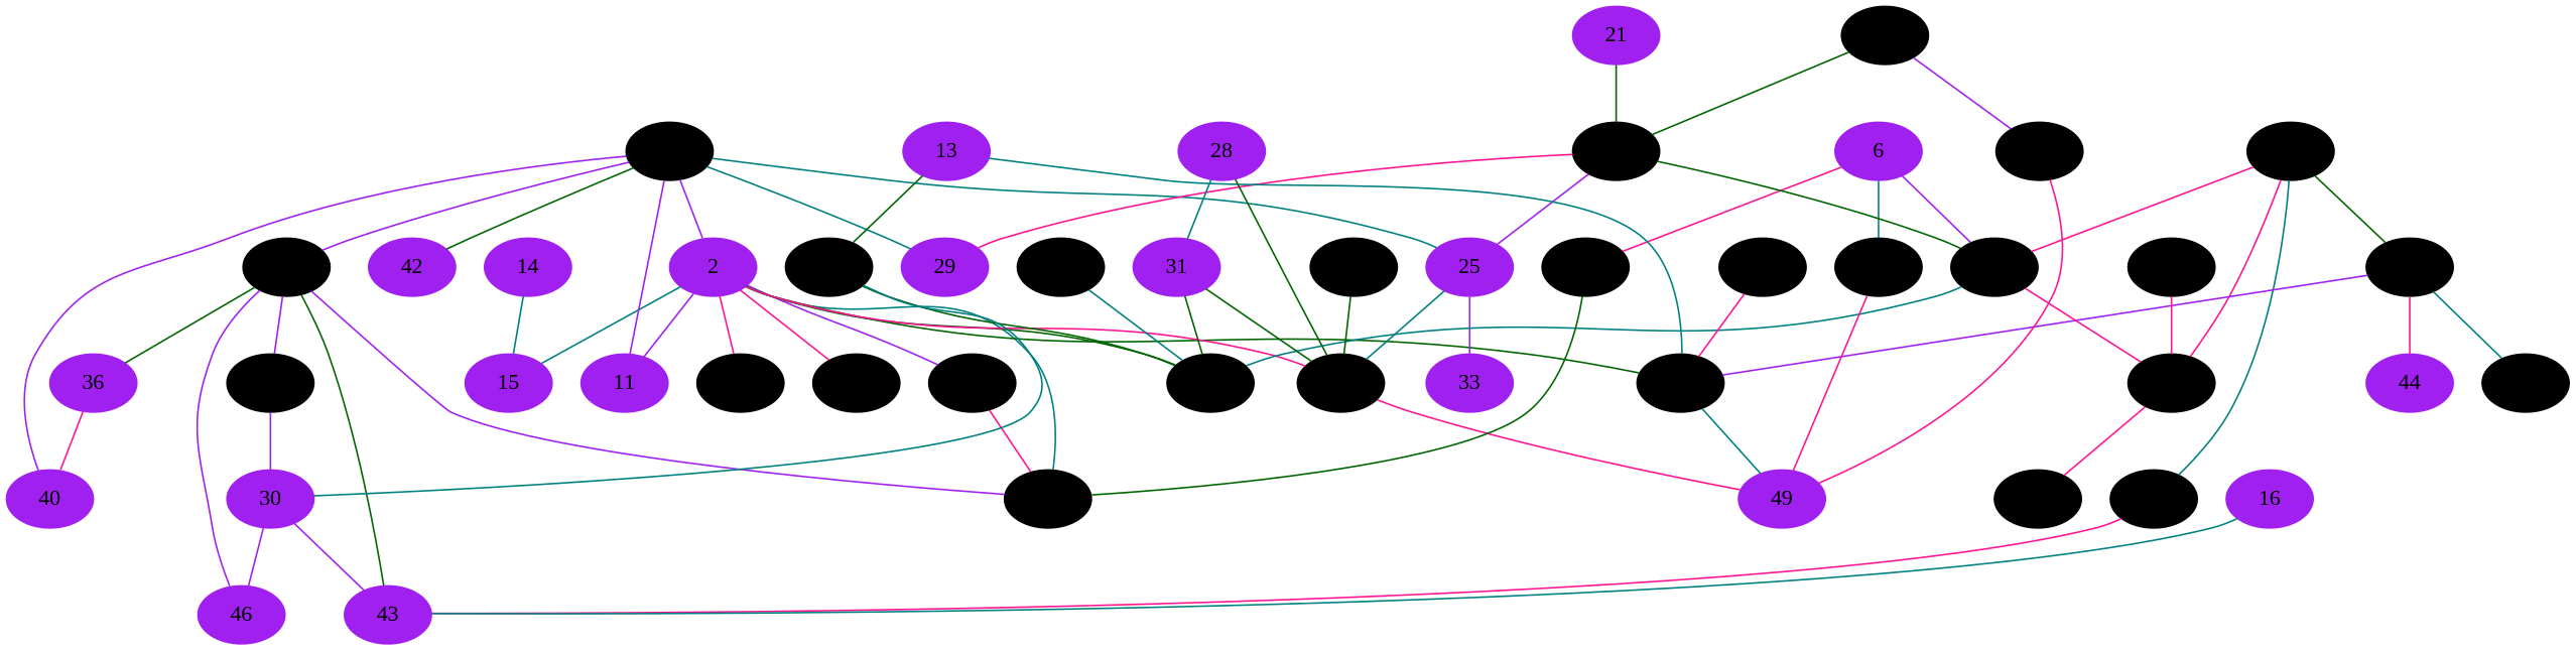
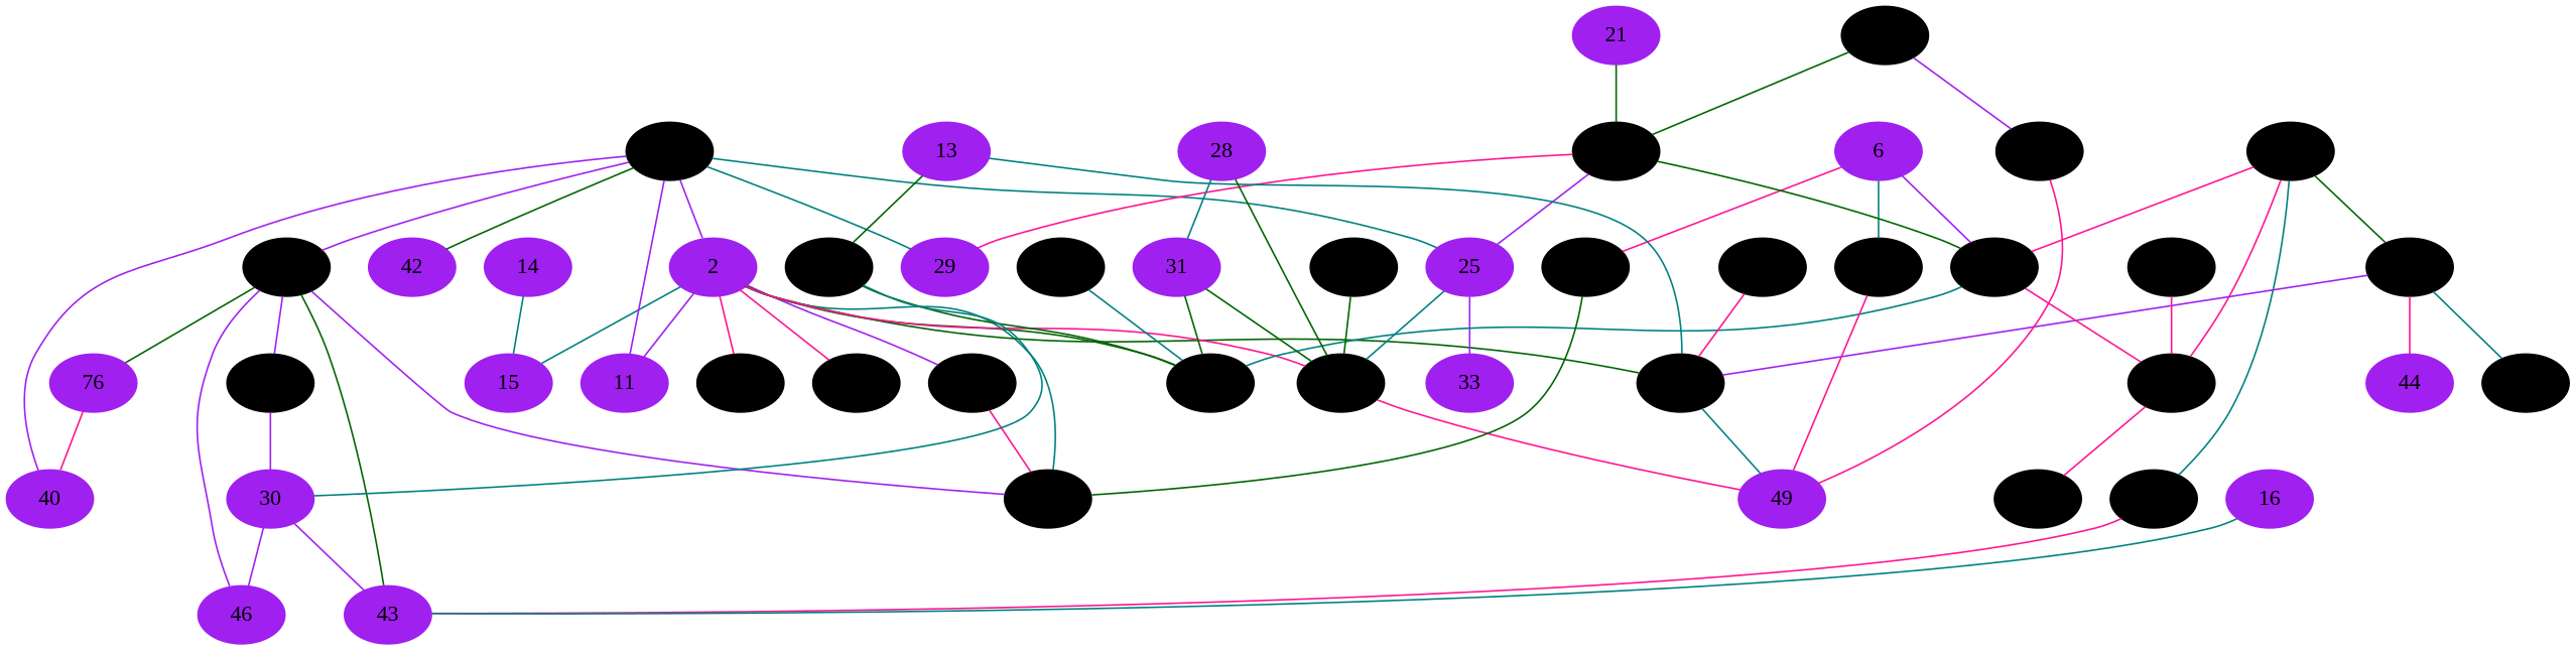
  graph {
    fontname="Liberation Serif"
    node [color=black fontname="Liberation Serif" style=filled]
    edge [color=deeppink fontname="Liberation Serif" weight=1.0]
    2 [color=purple]
    1
    3
    11 [color=purple]
    25 [color=purple]
    29 [color=purple]
    40 [color=purple]
    42 [color=purple]
    4
    15 [color=purple]
    27
    34
    38
    39
    45
    48
    20
-   36 [color=purple]
+   36 [color=purple label=76]
    43 [color=purple]
    46 [color=purple]
    33 [color=purple]
    49 [color=purple]
    30 [color=purple]
    5
    23
    32
    35
    37
    41
    44 [color=purple]
    47
    6 [color=purple]
    18
    26
    7
    8
    10
    19
    22
    12
    13 [color=purple]
    24
    14 [color=purple]
    16 [color=purple]
    17
    21 [color=purple]
    28 [color=purple]
    31 [color=purple]
    2 -- 11 [color=purple]
    2 -- 4
    2 -- 15 [color=teal]
    2 -- 27 [color=purple]
    2 -- 34 [color=teal]
    2 -- 38 [color=darkgreen]
    2 -- 39
    2 -- 45 [color=darkgreen weight=2.0]
    2 -- 48
    1 -- 2 [color=purple]
    1 -- 3 [color=purple]
    1 -- 11 [color=purple]
    1 -- 25 [color=teal weight=2.0]
    1 -- 29 [color=teal]
    1 -- 40 [color=purple]
    1 -- 42 [color=darkgreen]
    3 -- 34 [color=purple]
    3 -- 20 [color=purple]
    3 -- 36 [color=darkgreen]
    3 -- 43 [color=darkgreen]
    3 -- 46 [color=purple]
    25 -- 48 [color=teal]
    25 -- 33 [color=purple]
    27 -- 34
    45 -- 49 [color=teal]
    48 -- 49
    20 -- 30 [color=purple]
    36 -- 40
    30 -- 43 [color=purple]
    30 -- 46 [color=purple]
    5 -- 23 [color=teal]
    5 -- 32 [color=darkgreen]
    5 -- 35
    5 -- 37
    23 -- 43
    32 -- 45 [color=purple]
    32 -- 41 [color=teal]
    32 -- 44
    35 -- 38 [color=teal]
    35 -- 37
    37 -- 47
    6 -- 35 [color=purple]
    6 -- 18 [color=teal]
    6 -- 26
    18 -- 49
    26 -- 34 [color=darkgreen]
    7 -- 37
    8 -- 38 [color=teal]
    10 -- 19 [color=purple]
    10 -- 22 [color=darkgreen]
    19 -- 49
    22 -- 25 [color=purple]
    22 -- 29
    22 -- 35 [color=darkgreen]
    12 -- 45
    13 -- 45 [color=teal]
    13 -- 24 [color=darkgreen]
    24 -- 38 [color=darkgreen]
    24 -- 30 [color=teal]
    14 -- 15 [color=teal]
    16 -- 43 [color=teal]
    17 -- 48 [color=darkgreen]
    21 -- 22 [color=darkgreen]
    28 -- 48 [color=darkgreen]
    28 -- 31 [color=teal]
    31 -- 38 [color=darkgreen]
    31 -- 48 [color=darkgreen]
  }
